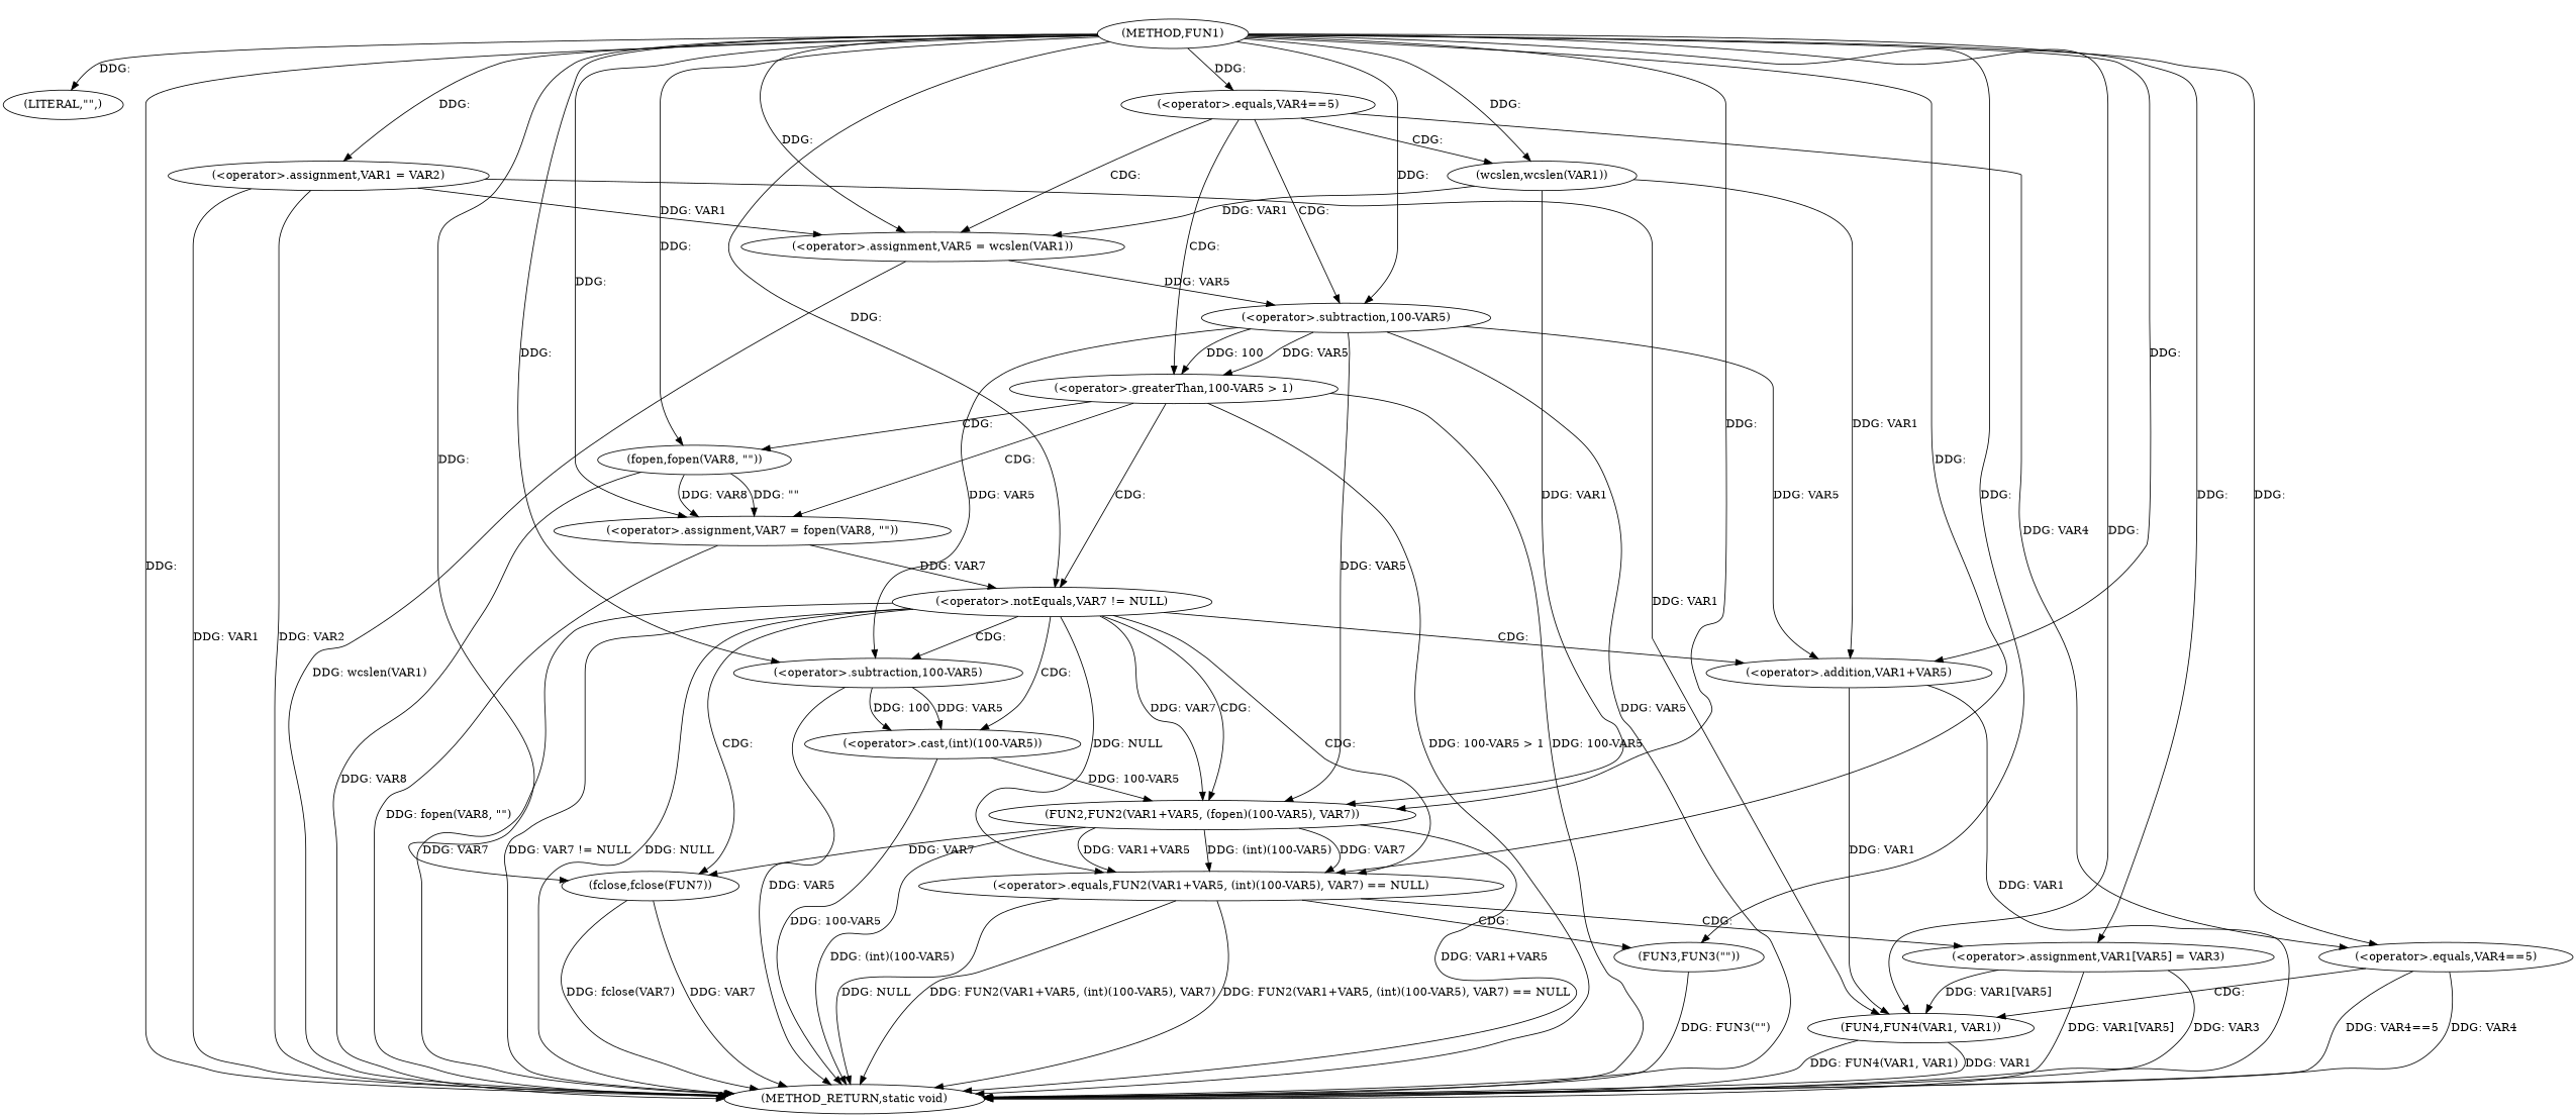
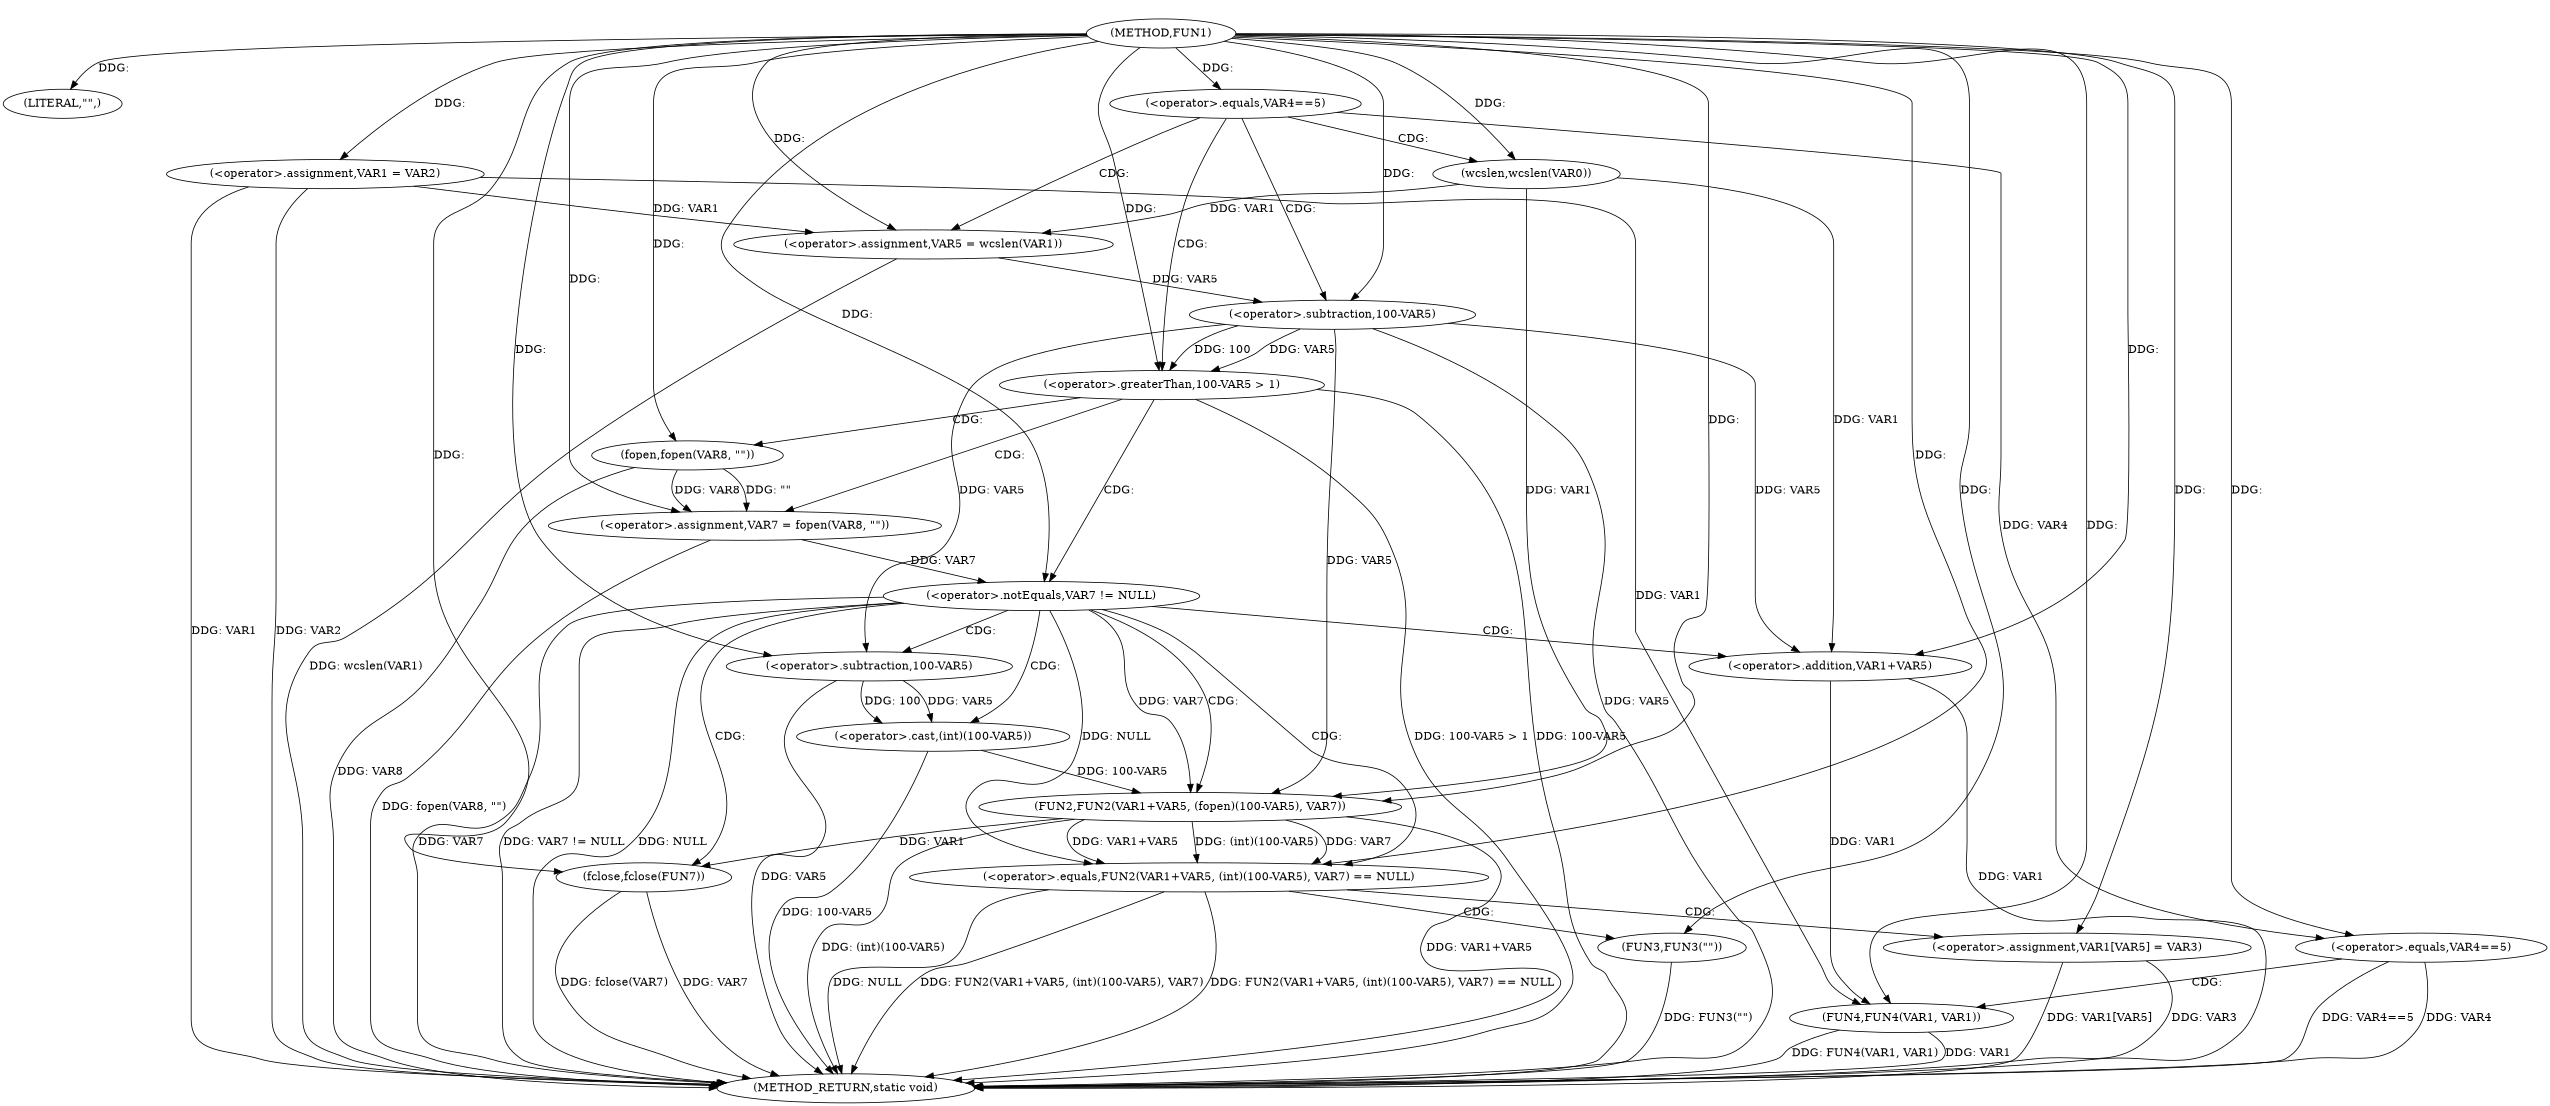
  digraph {
    n1 [label="(METHOD,FUN1)"]
    n2 [label="(LITERAL,\"\",)"]
    n3 [label="(<operator>.assignment,VAR1 = VAR2)"]
    n4 [label="(<operator>.equals,VAR4==5)"]
    n5 [label="(<operator>.assignment,VAR5 = wcslen(VAR1))"]
-   n6 [label="(wcslen,wcslen(VAR1))"]
+   n6 [label="(wcslen,wcslen(VAR0))"]
    n7 [label="(<operator>.greaterThan,100-VAR5 > 1)"]
    n8 [label="(<operator>.subtraction,100-VAR5)"]
    n9 [label="(<operator>.assignment,VAR7 = fopen(VAR8, \"\"))"]
    n10 [label="(fopen,fopen(VAR8, \"\"))"]
    n11 [label="(<operator>.notEquals,VAR7 != NULL)"]
    n12 [label="(<operator>.equals,FUN2(VAR1+VAR5, (int)(100-VAR5), VAR7) == NULL)"]
    n13 [label="(FUN2,FUN2(VAR1+VAR5, (fopen)(100-VAR5), VAR7))"]
    n14 [label="(<operator>.addition,VAR1+VAR5)"]
    n15 [label="(<operator>.subtraction,100-VAR5)"]
    n16 [label="(FUN3,FUN3(\"\"))"]
    n17 [label="(<operator>.assignment,VAR1[VAR5] = VAR3)"]
    n18 [label="(fclose,fclose(FUN7))"]
    n19 [label="(<operator>.equals,VAR4==5)"]
    n20 [label="(FUN4,FUN4(VAR1, VAR1))"]
    n21 [label="(METHOD_RETURN,static void)"]
    n22 [label="(<operator>.cast,(int)(100-VAR5))"]
    n1 -> n2 [label="DDG: "]
    n1 -> n3 [label="DDG: "]
    n1 -> n4 [label="DDG: "]
    n1 -> n5 [label="DDG: "]
    n1 -> n6 [label="DDG: "]
-   n1 -> n21 [label="DDG: "]
+   n1 -> n7 [label="DDG: "]
    n1 -> n8 [label="DDG: "]
    n1 -> n9 [label="DDG: "]
    n1 -> n10 [label="DDG: "]
    n1 -> n11 [label="DDG: "]
    n1 -> n12 [label="DDG: "]
    n1 -> n13 [label="DDG: "]
    n1 -> n14 [label="DDG: "]
    n1 -> n15 [label="DDG: "]
    n1 -> n16 [label="DDG: "]
    n1 -> n17 [label="DDG: "]
    n1 -> n18 [label="DDG: "]
    n1 -> n19 [label="DDG: "]
    n1 -> n20 [label="DDG: "]
    n3 -> n5 [label="DDG: VAR1"]
    n3 -> n20 [label="DDG: VAR1"]
    n3 -> n21 [label="DDG: VAR1"]
    n3 -> n21 [label="DDG: VAR2"]
    n4 -> n5 [label="CDG: "]
    n4 -> n6 [label="CDG: "]
    n4 -> n7 [label="CDG: "]
    n4 -> n8 [label="CDG: "]
    n4 -> n19 [label="DDG: VAR4"]
    n5 -> n8 [label="DDG: VAR5"]
    n5 -> n21 [label="DDG: wcslen(VAR1)"]
    n6 -> n5 [label="DDG: VAR1"]
    n6 -> n13 [label="DDG: VAR1"]
    n6 -> n14 [label="DDG: VAR1"]
    n7 -> n9 [label="CDG: "]
    n7 -> n10 [label="CDG: "]
    n7 -> n11 [label="CDG: "]
    n7 -> n21 [label="DDG: 100-VAR5"]
    n7 -> n21 [label="DDG: 100-VAR5 > 1"]
    n8 -> n7 [label="DDG: 100"]
    n8 -> n7 [label="DDG: VAR5"]
    n8 -> n13 [label="DDG: VAR5"]
    n8 -> n14 [label="DDG: VAR5"]
    n8 -> n15 [label="DDG: VAR5"]
    n8 -> n21 [label="DDG: VAR5"]
    n9 -> n11 [label="DDG: VAR7"]
    n9 -> n21 [label="DDG: fopen(VAR8, \"\")"]
    n10 -> n9 [label="DDG: VAR8"]
    n10 -> n9 [label="DDG: \"\""]
    n10 -> n21 [label="DDG: VAR8"]
    n11 -> n12 [label="DDG: NULL"]
    n11 -> n12 [label="CDG: "]
    n11 -> n13 [label="DDG: VAR7"]
    n11 -> n13 [label="CDG: "]
    n11 -> n14 [label="CDG: "]
    n11 -> n15 [label="CDG: "]
    n11 -> n18 [label="CDG: "]
    n11 -> n21 [label="DDG: VAR7"]
    n11 -> n21 [label="DDG: VAR7 != NULL"]
    n11 -> n21 [label="DDG: NULL"]
    n11 -> n22 [label="CDG: "]
    n12 -> n16 [label="CDG: "]
    n12 -> n17 [label="CDG: "]
    n12 -> n21 [label="DDG: NULL"]
    n12 -> n21 [label="DDG: FUN2(VAR1+VAR5, (int)(100-VAR5), VAR7)"]
    n12 -> n21 [label="DDG: FUN2(VAR1+VAR5, (int)(100-VAR5), VAR7) == NULL"]
    n13 -> n12 [label="DDG: VAR1+VAR5"]
    n13 -> n12 [label="DDG: (int)(100-VAR5)"]
    n13 -> n12 [label="DDG: VAR7"]
-   n13 -> n18 [label="DDG: VAR7"]
+   n13 -> n18 [label="DDG: VAR1"]
    n13 -> n21 [label="DDG: (int)(100-VAR5)"]
    n13 -> n21 [label="DDG: VAR1+VAR5"]
    n14 -> n20 [label="DDG: VAR1"]
    n14 -> n21 [label="DDG: VAR1"]
    n15 -> n21 [label="DDG: VAR5"]
    n15 -> n22 [label="DDG: 100"]
    n15 -> n22 [label="DDG: VAR5"]
    n16 -> n21 [label="DDG: FUN3(\"\")"]
-   n17 -> n20 [label="DDG: VAR1[VAR5]"]
    n17 -> n21 [label="DDG: VAR1[VAR5]"]
    n17 -> n21 [label="DDG: VAR3"]
    n18 -> n21 [label="DDG: fclose(VAR7)"]
    n18 -> n21 [label="DDG: VAR7"]
    n19 -> n20 [label="CDG: "]
    n19 -> n21 [label="DDG: VAR4==5"]
    n19 -> n21 [label="DDG: VAR4"]
    n20 -> n21 [label="DDG: VAR1"]
    n20 -> n21 [label="DDG: FUN4(VAR1, VAR1)"]
    n22 -> n13 [label="DDG: 100-VAR5"]
    n22 -> n21 [label="DDG: 100-VAR5"]
  }
